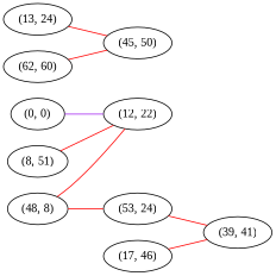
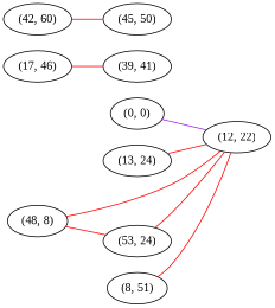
  graph {
    fontname="Liberation Serif"
    rankdir=LR
    node [fontname="Liberation Serif"]
    edge [color=red fontname="Liberation Serif" weight=1]
    "(0, 0)"
    "(12, 22)"
    "(13, 24)"
    "(48, 8)"
    "(53, 24)"
    "(39, 41)"
-   "(42, 60)" [label="(62, 60)"]
+   "(42, 60)"
    "(45, 50)"
    "(8, 51)"
    "(17, 46)"
    "(0, 0)" -- "(12, 22)" [color=purple weight=4]
-   "(13, 24)" -- "(45, 50)"
+   "(13, 24)" -- "(12, 22)"
    "(48, 8)" -- "(12, 22)"
    "(48, 8)" -- "(53, 24)"
-   "(53, 24)" -- "(39, 41)"
+   "(53, 24)" -- "(12, 22)"
    "(42, 60)" -- "(45, 50)"
    "(8, 51)" -- "(12, 22)"
    "(17, 46)" -- "(39, 41)"
  }
